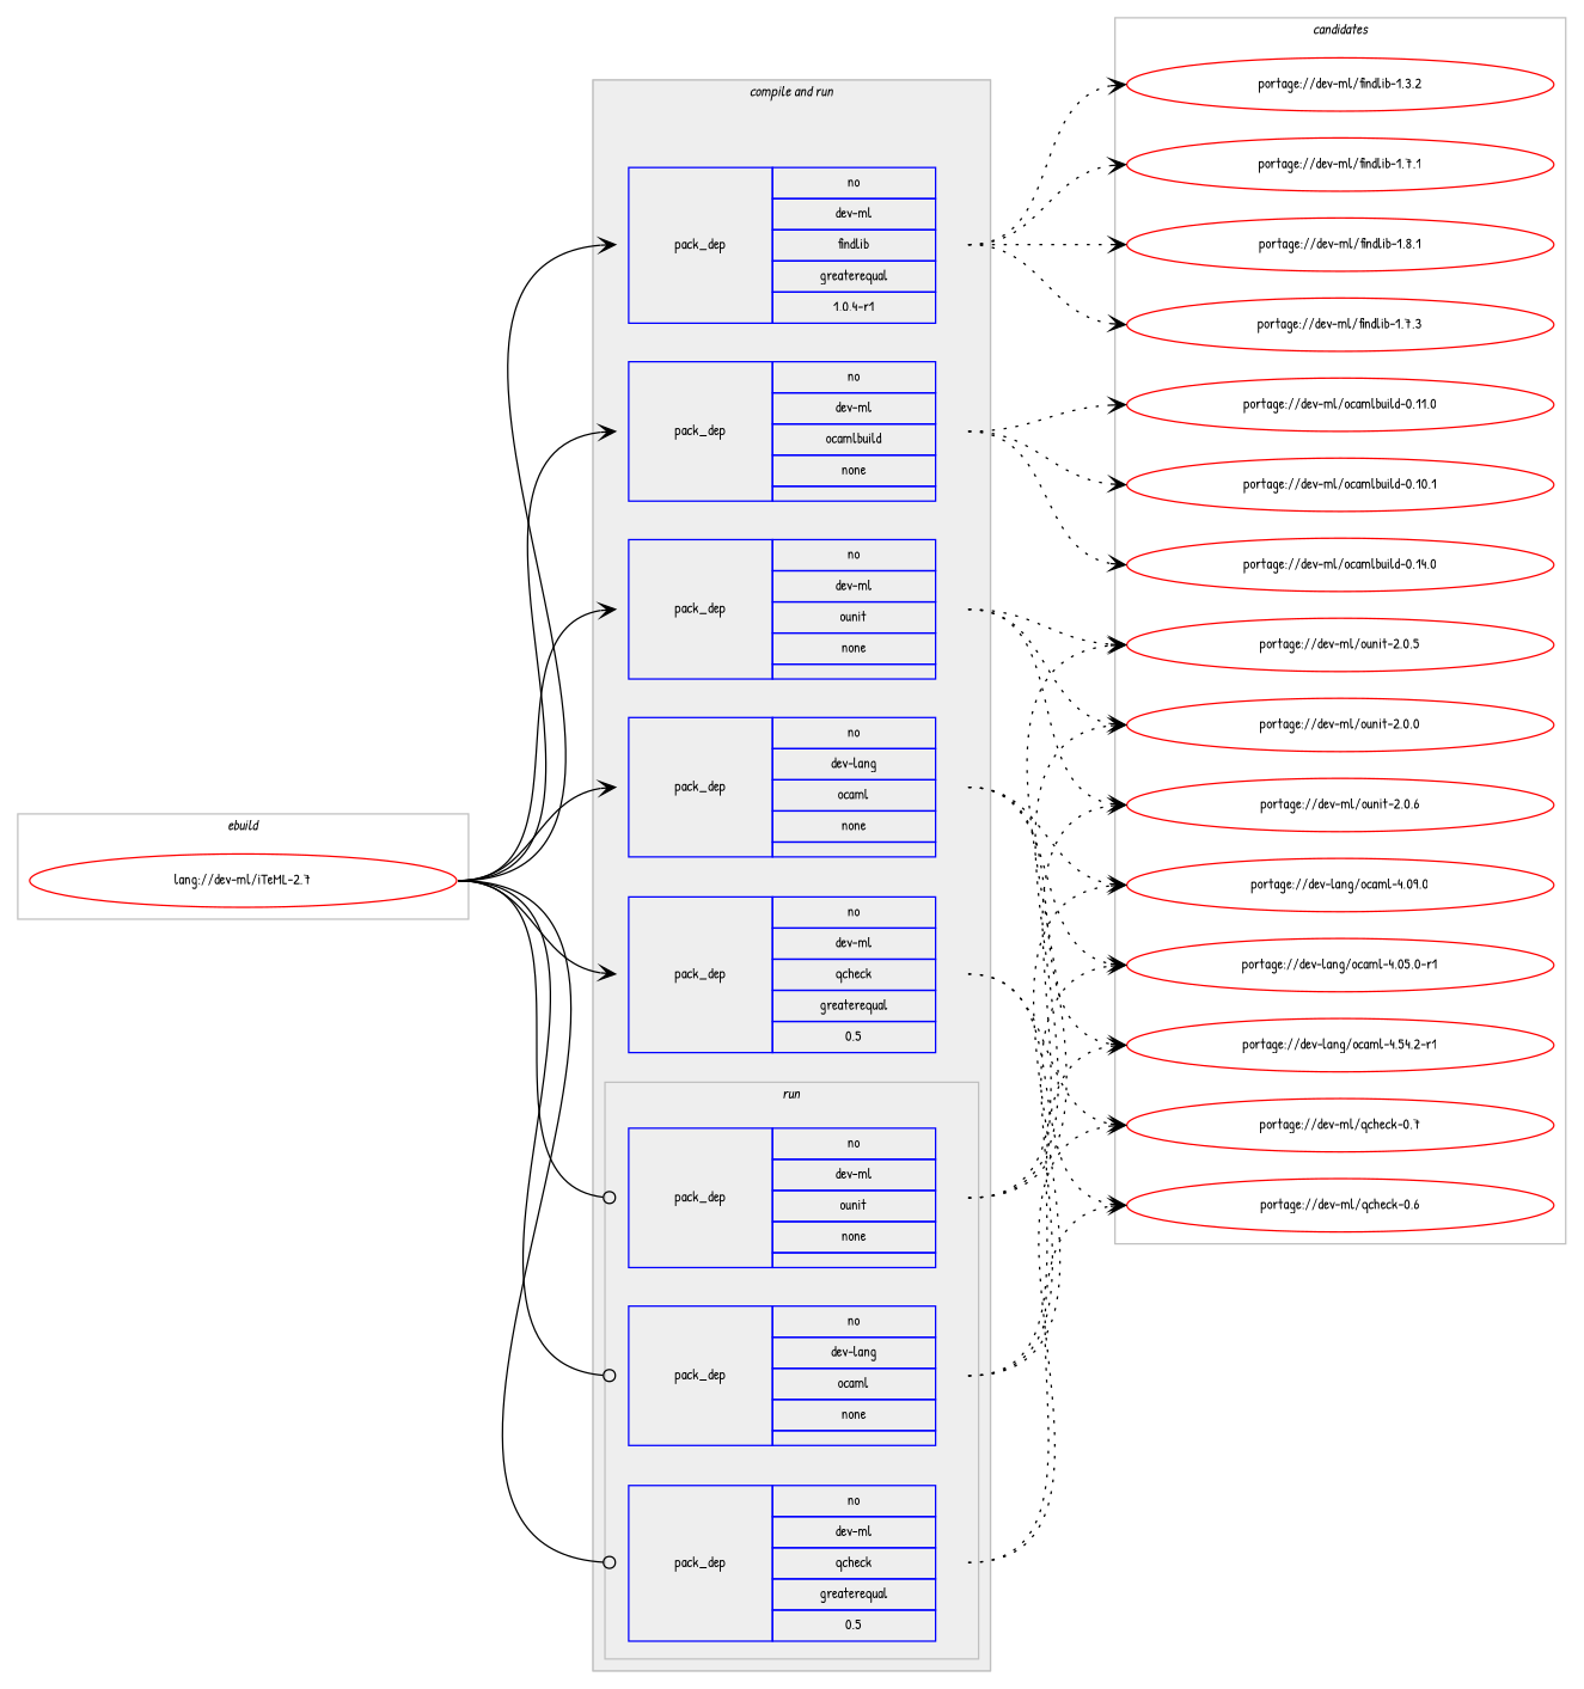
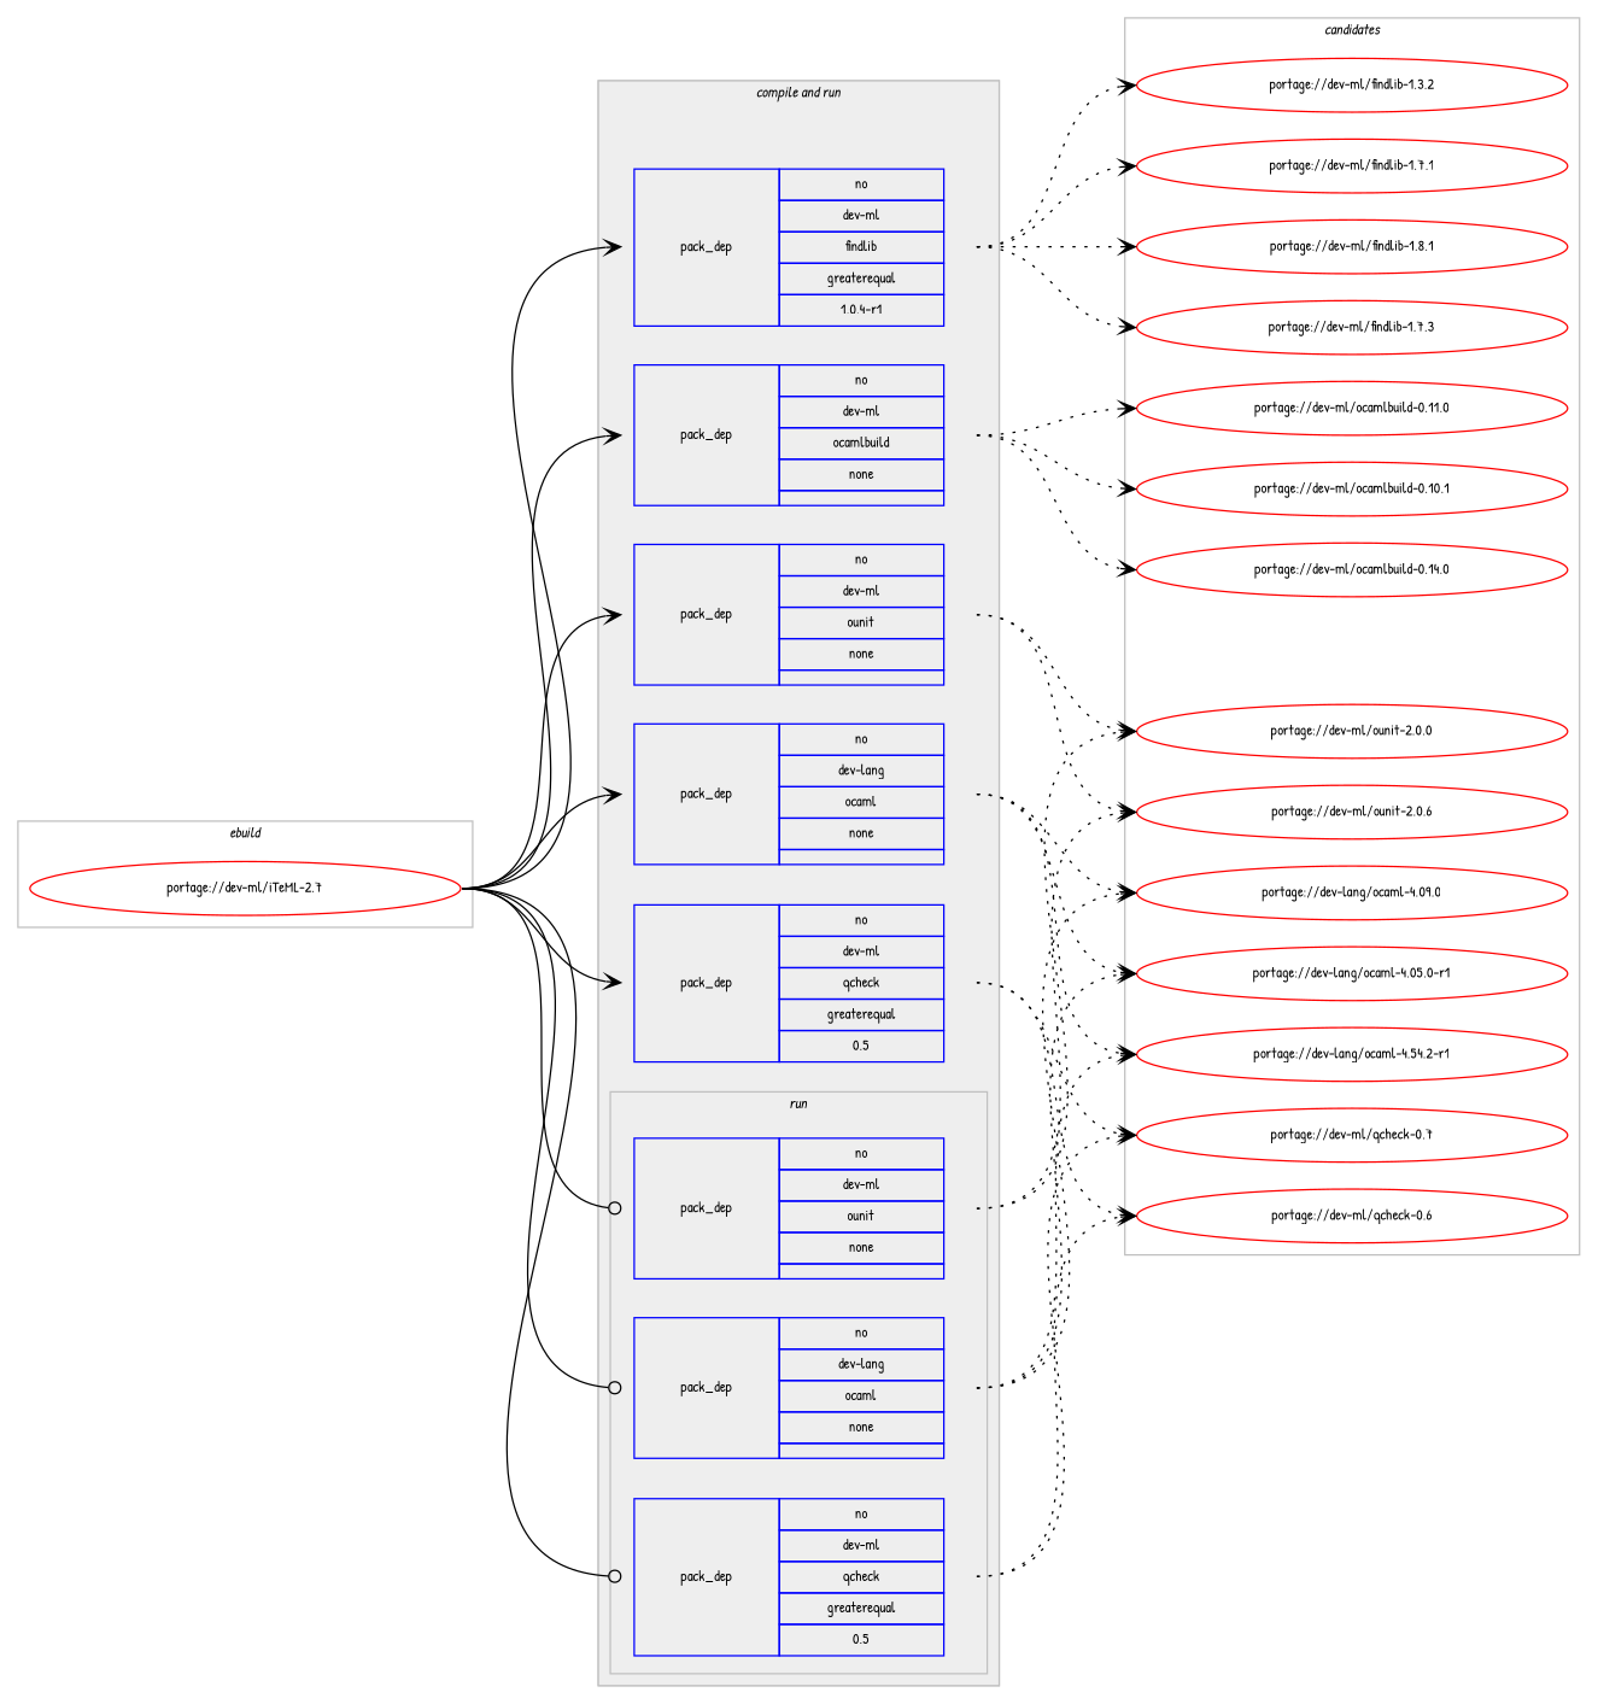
  digraph {
    compound=true
    concentrate=true
    fontname="Patrick Hand"
    fontsize=10
    newrank=true
    rankdir=LR
    ranksep=1.5
    node [color=red fontname="Patrick Hand" fontsize=10]
    edge [arrowhead=vee fontname="Patrick Hand" headport=w style=dotted tailport=e weight=100]
-   n1 [label="lang://dev-ml/iTeML-2.7" width=4]
+   n1 [label="portage://dev-ml/iTeML-2.7" width=4]
    n2 [color=blue label=<<TABLE BORDER="0" CELLBORDER="1" CELLSPACING="0" CELLPADDING="4" WIDTH="220"><TR><TD ROWSPAN="6" CELLPADDING="30">pack_dep</TD></TR><TR><TD WIDTH="110">no</TD></TR><TR><TD>dev-lang</TD></TR><TR><TD>ocaml</TD></TR><TR><TD>none</TD></TR><TR><TD></TD></TR></TABLE>> shape=none]
    n3 [color=blue label=<<TABLE BORDER="0" CELLBORDER="1" CELLSPACING="0" CELLPADDING="4" WIDTH="220"><TR><TD ROWSPAN="6" CELLPADDING="30">pack_dep</TD></TR><TR><TD WIDTH="110">no</TD></TR><TR><TD>dev-ml</TD></TR><TR><TD>findlib</TD></TR><TR><TD>greaterequal</TD></TR><TR><TD>1.0.4-r1</TD></TR></TABLE>> shape=none]
    n4 [color=blue label=<<TABLE BORDER="0" CELLBORDER="1" CELLSPACING="0" CELLPADDING="4" WIDTH="220"><TR><TD ROWSPAN="6" CELLPADDING="30">pack_dep</TD></TR><TR><TD WIDTH="110">no</TD></TR><TR><TD>dev-ml</TD></TR><TR><TD>ocamlbuild</TD></TR><TR><TD>none</TD></TR><TR><TD></TD></TR></TABLE>> shape=none]
    n5 [color=blue label=<<TABLE BORDER="0" CELLBORDER="1" CELLSPACING="0" CELLPADDING="4" WIDTH="220"><TR><TD ROWSPAN="6" CELLPADDING="30">pack_dep</TD></TR><TR><TD WIDTH="110">no</TD></TR><TR><TD>dev-ml</TD></TR><TR><TD>ounit</TD></TR><TR><TD>none</TD></TR><TR><TD></TD></TR></TABLE>> shape=none]
    n6 [color=blue label=<<TABLE BORDER="0" CELLBORDER="1" CELLSPACING="0" CELLPADDING="4" WIDTH="220"><TR><TD ROWSPAN="6" CELLPADDING="30">pack_dep</TD></TR><TR><TD WIDTH="110">no</TD></TR><TR><TD>dev-ml</TD></TR><TR><TD>qcheck</TD></TR><TR><TD>greaterequal</TD></TR><TR><TD>0.5</TD></TR></TABLE>> shape=none]
    n7 [color=blue label=<<TABLE BORDER="0" CELLBORDER="1" CELLSPACING="0" CELLPADDING="4" WIDTH="220"><TR><TD ROWSPAN="6" CELLPADDING="30">pack_dep</TD></TR><TR><TD WIDTH="110">no</TD></TR><TR><TD>dev-lang</TD></TR><TR><TD>ocaml</TD></TR><TR><TD>none</TD></TR><TR><TD></TD></TR></TABLE>> shape=none]
    n8 [color=blue label=<<TABLE BORDER="0" CELLBORDER="1" CELLSPACING="0" CELLPADDING="4" WIDTH="220"><TR><TD ROWSPAN="6" CELLPADDING="30">pack_dep</TD></TR><TR><TD WIDTH="110">no</TD></TR><TR><TD>dev-ml</TD></TR><TR><TD>ounit</TD></TR><TR><TD>none</TD></TR><TR><TD></TD></TR></TABLE>> shape=none]
    n9 [color=blue label=<<TABLE BORDER="0" CELLBORDER="1" CELLSPACING="0" CELLPADDING="4" WIDTH="220"><TR><TD ROWSPAN="6" CELLPADDING="30">pack_dep</TD></TR><TR><TD WIDTH="110">no</TD></TR><TR><TD>dev-ml</TD></TR><TR><TD>qcheck</TD></TR><TR><TD>greaterequal</TD></TR><TR><TD>0.5</TD></TR></TABLE>> shape=none]
    n10 [label="portage://dev-lang/ocaml-4.09.0" width=4]
    n11 [label="portage://dev-lang/ocaml-4.05.0-r1" width=4]
    n12 [label="portage://dev-lang/ocaml-4.54.2-r1" width=4]
    n13 [label="portage://dev-ml/findlib-1.8.1" width=4]
    n14 [label="portage://dev-ml/findlib-1.7.3" width=4]
    n15 [label="portage://dev-ml/findlib-1.3.2" width=4]
    n16 [label="portage://dev-ml/findlib-1.7.1" width=4]
    n17 [label="portage://dev-ml/ocamlbuild-0.14.0" width=4]
    n18 [label="portage://dev-ml/ocamlbuild-0.11.0" width=4]
    n19 [label="portage://dev-ml/ocamlbuild-0.10.1" width=4]
    n20 [label="portage://dev-ml/ounit-2.0.6" width=4]
-   n21 [label="portage://dev-ml/ounit-2.0.5" width=4]
    n22 [label="portage://dev-ml/ounit-2.0.0" width=4]
    n23 [label="portage://dev-ml/qcheck-0.7" width=4]
    n24 [label="portage://dev-ml/qcheck-0.6" width=4]
    subgraph cluster_1 {
      color=gray
      label=<<i>ebuild</i>>
      rank=same
      n1
    }
    subgraph cluster_2 {
      color=gray
      label=<<i>dependencies</i>>
      subgraph cluster_3 {
        color=gray
        fillcolor="#eeeeee"
        label=<<i>compile</i>>
        style=filled
        subgraph sub_4 {
          color=gray
          fillcolor="#eeeeee"
          label=<<i>compile</i>>
          style=filled
          n2
        }
        subgraph sub_5 {
          color=gray
          fillcolor="#eeeeee"
          label=<<i>compile</i>>
          style=filled
          n3
        }
        subgraph sub_6 {
          color=gray
          fillcolor="#eeeeee"
          label=<<i>compile</i>>
          style=filled
          n4
        }
        subgraph sub_7 {
          color=gray
          fillcolor="#eeeeee"
          label=<<i>compile</i>>
          style=filled
          n5
        }
        subgraph sub_8 {
          color=gray
          fillcolor="#eeeeee"
          label=<<i>compile</i>>
          style=filled
          n6
        }
      }
      subgraph cluster_9 {
        color=gray
        fillcolor="#eeeeee"
        label=<<i>compile and run</i>>
        style=filled
      }
      subgraph cluster_10 {
        color=gray
        fillcolor="#eeeeee"
        label=<<i>run</i>>
        style=filled
        subgraph sub_11 {
          color=gray
          fillcolor="#eeeeee"
          label=<<i>run</i>>
          style=filled
          n7
        }
        subgraph sub_12 {
          color=gray
          fillcolor="#eeeeee"
          label=<<i>run</i>>
          style=filled
          n8
        }
        subgraph sub_13 {
          color=gray
          fillcolor="#eeeeee"
          label=<<i>run</i>>
          style=filled
          n9
        }
      }
    }
    subgraph cluster_14 {
      color=gray
      label=<<i>candidates</i>>
      rank=same
      subgraph sub_15 {
        color=black
        label=<<i>candidates</i>>
        nodesep=1
        rank=same
        n10
        n11
        n12
      }
      subgraph sub_16 {
        color=black
        label=<<i>candidates</i>>
        nodesep=1
        rank=same
        n13
        n14
        n15
        n16
      }
      subgraph sub_17 {
        color=black
        label=<<i>candidates</i>>
        nodesep=1
        rank=same
        n17
        n18
        n19
      }
      subgraph sub_18 {
        color=black
        label=<<i>candidates</i>>
        nodesep=1
        rank=same
        n20
-       n21
        n22
      }
      subgraph sub_19 {
        color=black
        label=<<i>candidates</i>>
        nodesep=1
        rank=same
        n23
        n24
      }
      subgraph sub_20 {
        color=black
        label=<<i>candidates</i>>
        nodesep=1
        rank=same
        n10
        n11
        n12
      }
      subgraph sub_21 {
        color=black
        label=<<i>candidates</i>>
        nodesep=1
        rank=same
        n20
-       n21
        n22
      }
      subgraph sub_22 {
        color=black
        label=<<i>candidates</i>>
        nodesep=1
        rank=same
        n23
        n24
      }
    }
    n1 -> n2 [style=solid weight=20]
    n1 -> n3 [style=solid weight=20]
    n1 -> n4 [style=solid weight=20]
    n1 -> n5 [style=solid weight=20]
    n1 -> n6 [style=solid weight=20]
    n1 -> n7 [arrowhead=odot style=solid weight=20]
    n1 -> n8 [arrowhead=odot style=solid weight=20]
    n1 -> n9 [arrowhead=odot style=solid weight=20]
    n2 -> n10
    n2 -> n11
    n2 -> n12
    n3 -> n13
    n3 -> n14
    n3 -> n15
    n3 -> n16
    n4 -> n17
    n4 -> n18
    n4 -> n19
    n5 -> n20
-   n5 -> n21
    n5 -> n22
    n6 -> n23
    n6 -> n24
    n7 -> n10
    n7 -> n11
    n7 -> n12
    n8 -> n20
-   n8 -> n21
    n8 -> n22
    n9 -> n23
    n9 -> n24
  }
